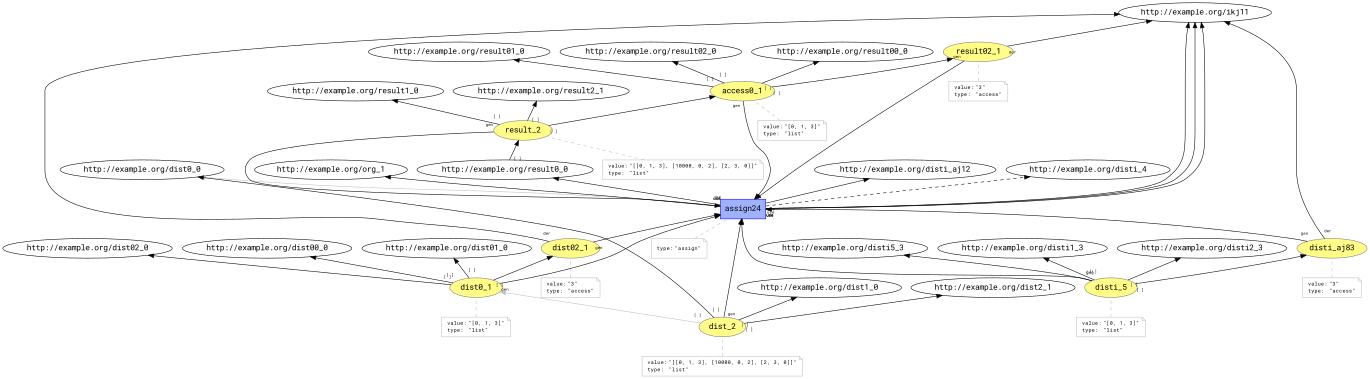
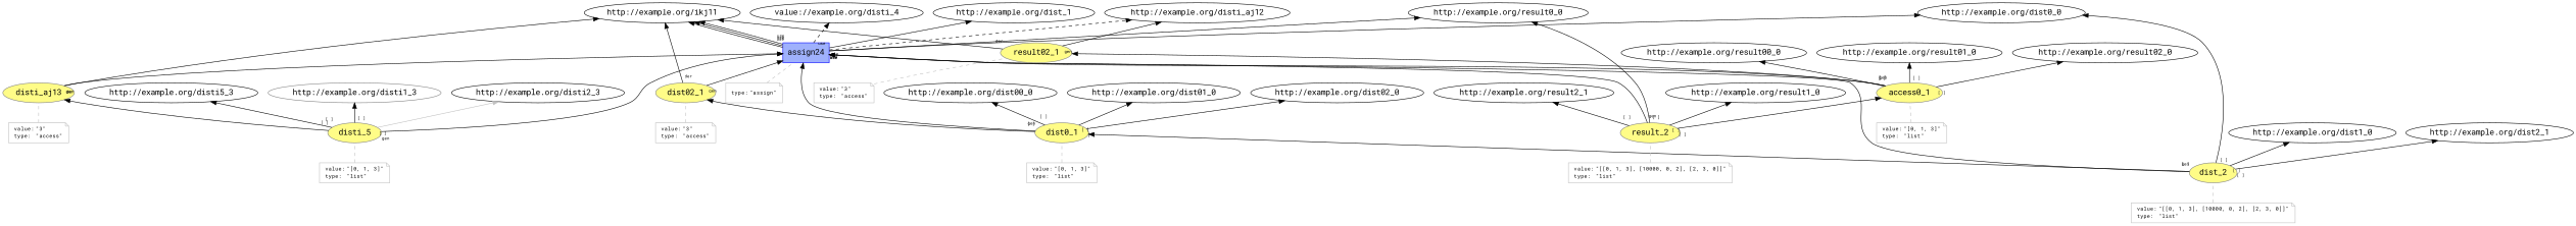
  digraph {
    fontname="Roboto Mono"
    rankdir=BT
    node [fontname="Roboto Mono"]
    edge [fontname="Roboto Mono" labelangle=60.0 labeldistance=1.5 labelfontsize=8 rotation=20 taillabel="[ ]"]
-   n1 [color="#808080" fillcolor="#FFFC87" label=disti_aj83 style=filled]
+   n1 [color="#808080" fillcolor="#FFFC87" label=disti_aj13 style=filled]
    n2 [color="#0000FF" fillcolor="#9FB1FC" label=assign24 shape=polygon sides=4 style=filled]
    "http://example.org/ikj11"
    "http://example.org/dist0_0"
    "http://example.org/result0_0"
    "http://example.org/disti_aj12"
-   "http://example.org/disti_4"
-   "http://example.org/dist_1" [label="http://example.org/org_1"]
+   "http://example.org/disti_4" [label="value://example.org/disti_4"]
+   "http://example.org/dist_1"
    n9 [color=gray fontcolor=black fontsize=10 label=<<TABLE cellpadding="0" border="0"> 	<TR> 	    <TD align="left">value:</TD> 	    <TD align="left">&quot;3&quot;</TD> 	</TR> 	<TR> 	    <TD align="left">type:</TD> 	    <TD align="left">&quot;access&quot;</TD> 	</TR> </TABLE>> shape=note]
    n10 [color="#808080" fillcolor="#FFFC87" label=disti_5 style=filled]
    n11 [label="http://example.org/disti5_3"]
-   "http://example.org/disti1_3"
+   "http://example.org/disti1_3" [color="#808080"]
    "http://example.org/disti2_3"
    n14 [color=gray fontcolor=black fontsize=10 label=<<TABLE cellpadding="0" border="0"> 	<TR> 	    <TD align="left">value:</TD> 	    <TD align="left">&quot;[0, 1, 3]&quot;</TD> 	</TR> 	<TR> 	    <TD align="left">type:</TD> 	    <TD align="left">&quot;list&quot;</TD> 	</TR> </TABLE>> shape=note]
    n15 [color="#808080" fillcolor="#FFFC87" label=dist02_1 style=filled]
    n16 [color=gray fontcolor=black fontsize=10 label=<<TABLE cellpadding="0" border="0"> 	<TR> 	    <TD align="left">value:</TD> 	    <TD align="left">&quot;3&quot;</TD> 	</TR> 	<TR> 	    <TD align="left">type:</TD> 	    <TD align="left">&quot;access&quot;</TD> 	</TR> </TABLE>> shape=note]
    n17 [color="#808080" fillcolor="#FFFC87" label=dist0_1 style=filled]
    "http://example.org/dist00_0"
    "http://example.org/dist01_0"
    "http://example.org/dist02_0"
    n21 [color=gray fontcolor=black fontsize=10 label=<<TABLE cellpadding="0" border="0"> 	<TR> 	    <TD align="left">value:</TD> 	    <TD align="left">&quot;[0, 1, 3]&quot;</TD> 	</TR> 	<TR> 	    <TD align="left">type:</TD> 	    <TD align="left">&quot;list&quot;</TD> 	</TR> </TABLE>> shape=note]
    n22 [color="#808080" fillcolor="#FFFC87" label=dist_2 style=filled]
    "http://example.org/dist1_0"
    "http://example.org/dist2_1"
    n25 [color=gray fontcolor=black fontsize=10 label=<<TABLE cellpadding="0" border="0"> 	<TR> 	    <TD align="left">value:</TD> 	    <TD align="left">&quot;[[0, 1, 3], [10000, 0, 2], [2, 3, 0]]&quot;</TD> 	</TR> 	<TR> 	    <TD align="left">type:</TD> 	    <TD align="left">&quot;list&quot;</TD> 	</TR> </TABLE>> shape=note]
    n26 [color="#808080" fillcolor="#FFFC87" label=result02_1 style=filled]
    n27 [color=gray fontcolor=black fontsize=10 label=<<TABLE cellpadding="0" border="0"> 	<TR> 	    <TD align="left">value:</TD> 	    <TD align="left">&quot;3&quot;</TD> 	</TR> 	<TR> 	    <TD align="left">type:</TD> 	    <TD align="left">&quot;access&quot;</TD> 	</TR> </TABLE>> shape=note]
    n28 [color="#808080" fillcolor="#FFFC87" label=access0_1 style=filled]
    "http://example.org/result00_0"
    "http://example.org/result01_0"
    "http://example.org/result02_0"
    n32 [color=gray fontcolor=black fontsize=10 label=<<TABLE cellpadding="0" border="0"> 	<TR> 	    <TD align="left">value:</TD> 	    <TD align="left">&quot;[0, 1, 3]&quot;</TD> 	</TR> 	<TR> 	    <TD align="left">type:</TD> 	    <TD align="left">&quot;list&quot;</TD> 	</TR> </TABLE>> shape=note]
    n33 [color="#808080" fillcolor="#FFFC87" label=result_2 style=filled]
    "http://example.org/result1_0"
    "http://example.org/result2_1"
    n36 [color=gray fontcolor=black fontsize=10 label=<<TABLE cellpadding="0" border="0"> 	<TR> 	    <TD align="left">value:</TD> 	    <TD align="left">&quot;[[0, 1, 3], [10000, 0, 2], [2, 3, 0]]&quot;</TD> 	</TR> 	<TR> 	    <TD align="left">type:</TD> 	    <TD align="left">&quot;list&quot;</TD> 	</TR> </TABLE>> shape=note]
    n37 [color=gray fontcolor=black fontsize=10 label=<<TABLE cellpadding="0" border="0"> 	<TR> 	    <TD align="left">type:</TD> 	    <TD align="left">&quot;assign&quot;</TD> 	</TR> </TABLE>> shape=note]
    n1 -> n2 [taillabel=gen]
    n1 -> "http://example.org/ikj11" [taillabel=der]
    n2 -> "http://example.org/ikj11" [taillabel=use]
    n2 -> "http://example.org/ikj11" [taillabel=use]
    n2 -> "http://example.org/ikj11" [taillabel=use]
-   n2 -> "http://example.org/dist0_0" [taillabel=use color=gray]
+   n2 -> "http://example.org/dist0_0" [taillabel=use]
    n2 -> "http://example.org/result0_0" [taillabel=use]
-   n2 -> "http://example.org/disti_aj12" [taillabel=use]
+   n2 -> "http://example.org/disti_aj12" [taillabel=use style=dashed]
    n2 -> "http://example.org/disti_4" [style=dashed taillabel=use]
    n2 -> "http://example.org/dist_1" [taillabel=use]
    n9 -> n1 [arrowhead=none color=gray style=dashed labelangle="" labeldistance="" labelfontsize="" rotation="" taillabel=""]
    n10 -> n1
    n10 -> n2 [taillabel=gen]
    n10 -> n11
    n10 -> "http://example.org/disti1_3"
-   n10 -> "http://example.org/disti2_3"
+   n10 -> "http://example.org/disti2_3" [color=gray]
    n14 -> n10 [arrowhead=none color=gray style=dashed labelangle="" labeldistance="" labelfontsize="" rotation="" taillabel=""]
    n15 -> n2 [taillabel=gen]
    n15 -> "http://example.org/ikj11" [taillabel=der]
    n16 -> n15 [arrowhead=none color=gray style=dashed labelangle="" labeldistance="" labelfontsize="" rotation="" taillabel=""]
    n17 -> n2 [taillabel=gen]
    n17 -> n15
    n17 -> "http://example.org/dist00_0"
    n17 -> "http://example.org/dist01_0"
    n17 -> "http://example.org/dist02_0"
    n21 -> n17 [arrowhead=none color=gray style=dashed labelangle="" labeldistance="" labelfontsize="" rotation="" taillabel=""]
    n22 -> n2 [taillabel=gen]
    n22 -> "http://example.org/dist0_0"
-   n22 -> n17 [color=gray]
+   n22 -> n17
    n22 -> "http://example.org/dist1_0"
    n22 -> "http://example.org/dist2_1"
    n25 -> n22 [arrowhead=none color=gray style=dashed labelangle="" labeldistance="" labelfontsize="" rotation="" taillabel=""]
-   n26 -> n2 [taillabel=gen]
+   n26 -> "http://example.org/disti_aj12" [taillabel=gen]
    n26 -> "http://example.org/ikj11" [taillabel=der]
    n27 -> n26 [arrowhead=none color=gray style=dashed labelangle="" labeldistance="" labelfontsize="" rotation="" taillabel=""]
    n28 -> n2 [taillabel=gen]
    n28 -> n26
    n28 -> "http://example.org/result00_0"
    n28 -> "http://example.org/result01_0"
    n28 -> "http://example.org/result02_0"
    n32 -> n28 [arrowhead=none color=gray style=dashed labelangle="" labeldistance="" labelfontsize="" rotation="" taillabel=""]
    n33 -> n2 [taillabel=gen]
-   "http://example.org/result0_0" -> n33
+   n33 -> "http://example.org/result0_0"
    n33 -> n28
    n33 -> "http://example.org/result1_0"
    n33 -> "http://example.org/result2_1"
    n36 -> n33 [arrowhead=none color=gray style=dashed labelangle="" labeldistance="" labelfontsize="" rotation="" taillabel=""]
    n37 -> n2 [arrowhead=none color=gray style=dashed labelangle="" labeldistance="" labelfontsize="" rotation="" taillabel=""]
  }
